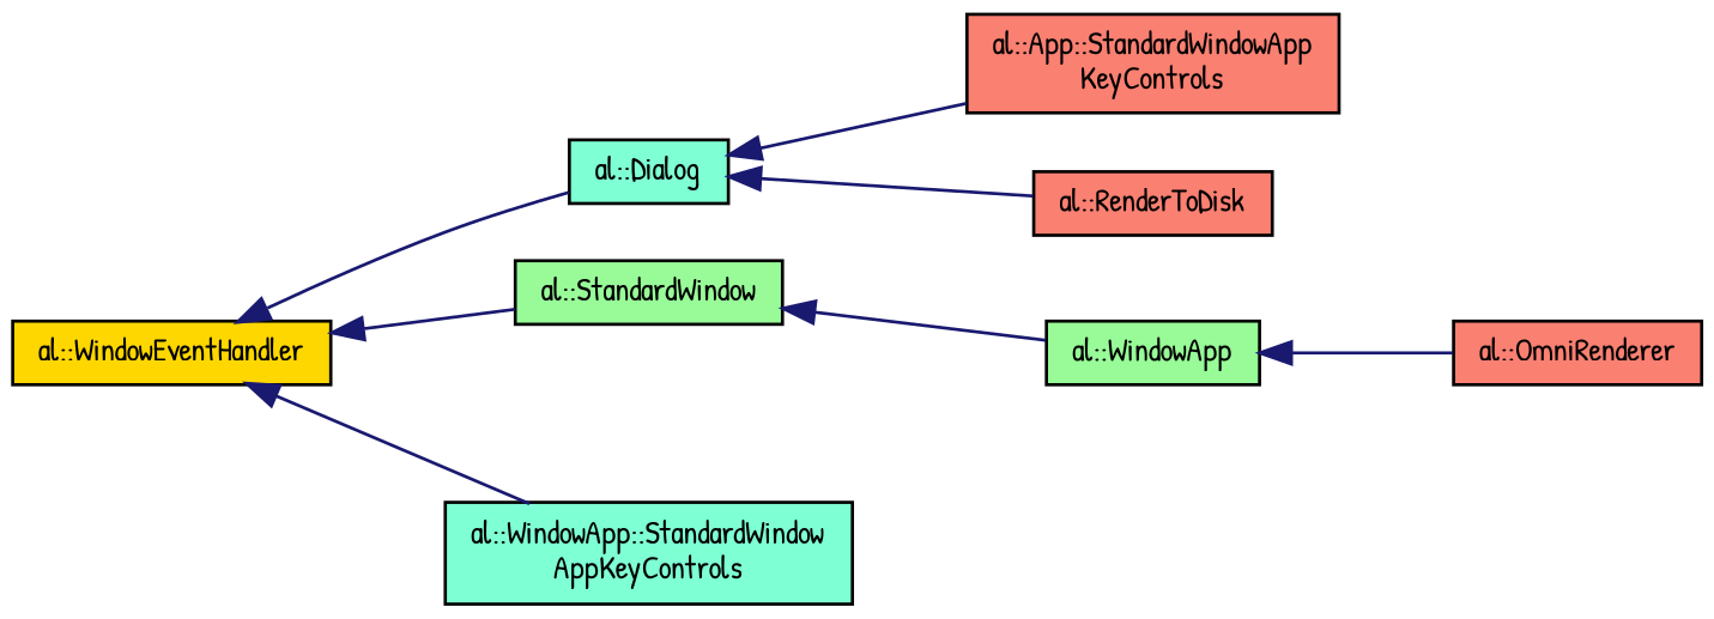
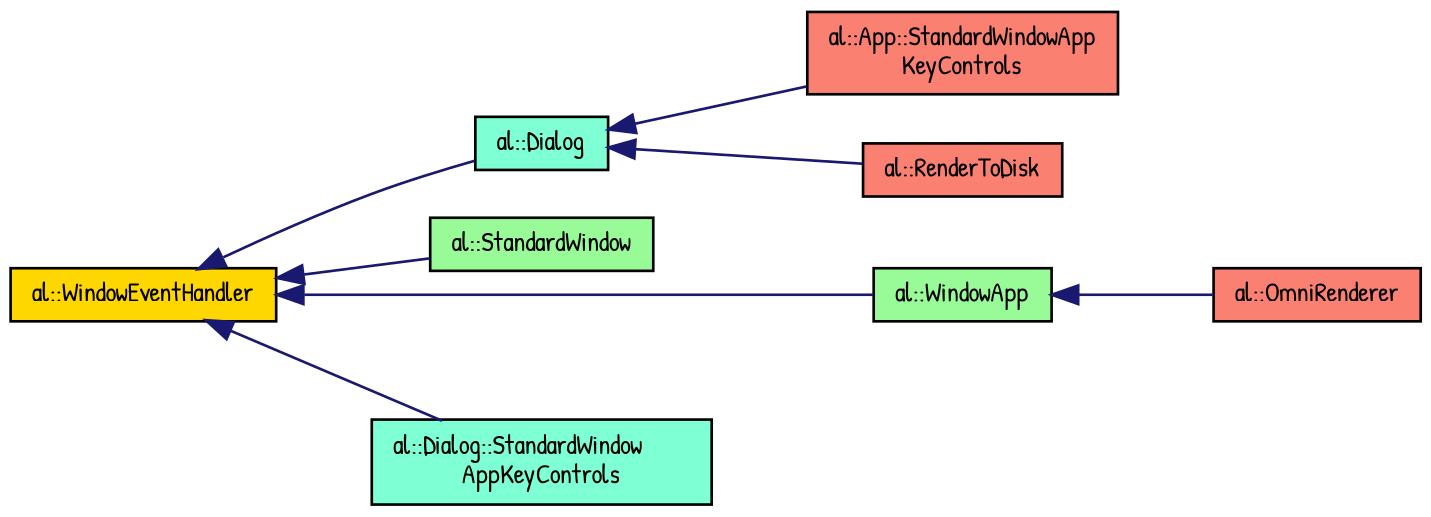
  digraph {
    fontname="Patrick Hand"
    rankdir=LR
    node [color=black fillcolor=salmon fontname="Patrick Hand" fontsize=10 shape=record style=filled]
    edge [color=midnightblue dir=back fontname="Patrick Hand" fontsize=10 labelfontname="FreeSans.ttf" labelfontsize=10 style=solid]
    n1 [fillcolor=gold fontcolor=black height=0.2 label="al::WindowEventHandler" width=0.4]
    n2 [fillcolor=aquamarine height=0.2 label="al::Dialog" width=0.4]
    n3 [fillcolor=palegreen height=0.2 label="al::StandardWindow" width=0.4]
    n4 [fillcolor=palegreen height=0.2 label="al::WindowApp" width=0.4]
-   n5 [fillcolor=aquamarine height=0.2 label="al::WindowApp::StandardWindow\lAppKeyControls" width=0.4]
+   n5 [fillcolor=aquamarine height=0.2 label="al::Dialog::StandardWindow\lAppKeyControls" width=0.4]
    n6 [height=0.2 label="al::App::StandardWindowApp\lKeyControls" width=0.4]
    n7 [height=0.2 label="al::RenderToDisk" width=0.4]
    n8 [height=0.2 label="al::OmniRenderer" width=0.4]
    n1 -> n2
    n1 -> n3
-   n3 -> n4
+   n1 -> n4
    n1 -> n5
    n2 -> n6
    n2 -> n7
    n4 -> n8
  }
